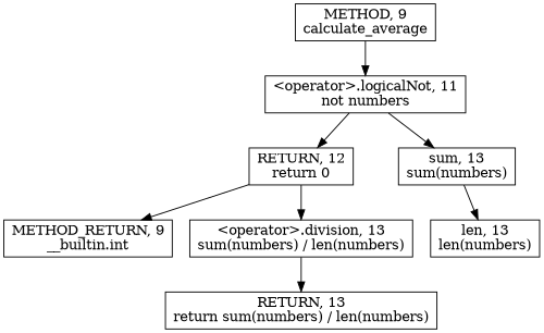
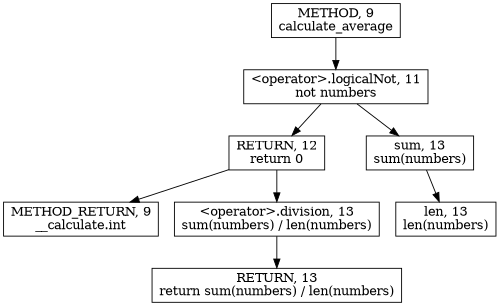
  digraph {
    node [shape=rect]
    n1 [label=<RETURN, 13<BR/>return sum(numbers) / len(numbers)>]
-   n2 [label=<METHOD_RETURN, 9<BR/>__builtin.int>]
+   n2 [label=<METHOD_RETURN, 9<BR/>__calculate.int>]
    n3 [label=<&lt;operator&gt;.logicalNot, 11<BR/>not numbers>]
    n4 [label=<RETURN, 12<BR/>return 0>]
    n5 [label=<sum, 13<BR/>sum(numbers)>]
    n6 [label=<&lt;operator&gt;.division, 13<BR/>sum(numbers) / len(numbers)>]
    n7 [label=<len, 13<BR/>len(numbers)>]
    n8 [label=<METHOD, 9<BR/>calculate_average>]
    n3 -> n4
    n3 -> n5
    n4 -> n2
    n4 -> n6
    n5 -> n7
    n6 -> n1
    n8 -> n3
  }
